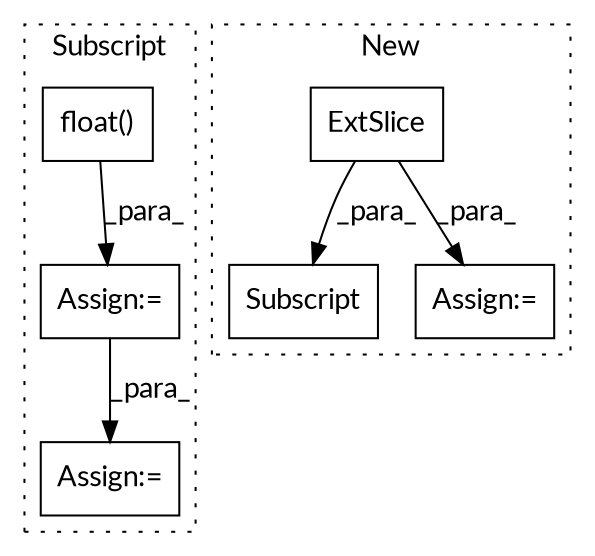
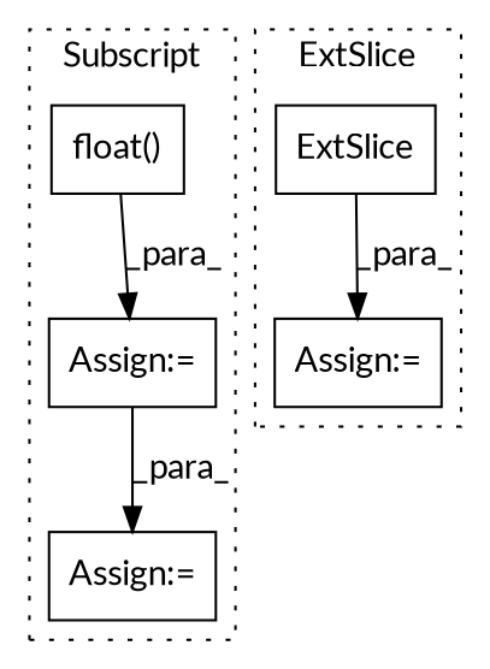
  digraph {
    fontname=Lato
    node [a=68 fontname=Lato l=3 shape=box]
    edge [fontname=Lato]
    n1 [a=75 l=26 label="float()" s=2465]
    n2 [label="Assign:=" s=2462]
    n3 [l=4 label="Assign:=" s=2777]
    n4 [a=85 l=16 label=ExtSlice s=3336]
-   n5 [a=63 l="26,0" label=Subscript s="3336,0"]
    n6 [label="Assign:=" s=4105]
    subgraph cluster_1 {
      label=Subscript
      style=dotted
      n1
      n2
      n3
    }
    subgraph cluster_2 {
-     label=New
+     label=ExtSlice
      style=dotted
      n4
-     n5
      n6
    }
    n1 -> n2 [label=_para_]
    n2 -> n3 [label=_para_]
-   n4 -> n5 [label=_para_]
    n4 -> n6 [label=_para_]
  }
